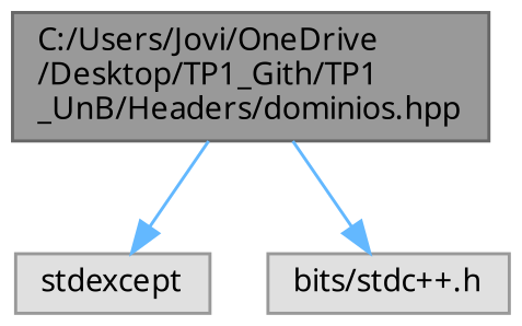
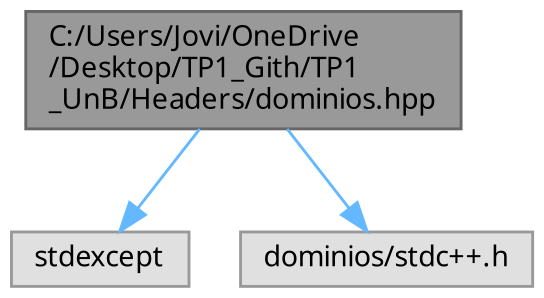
  digraph {
    fontname="Noto Sans"
    node [color=grey60 fillcolor="#E0E0E0" fontname="Noto Sans" fontsize=10 shape=box style=filled]
    edge [color=steelblue1 fontname="Noto Sans" fontsize=10 labelfontname=Helvetica labelfontsize=10 style=solid]
    n1 [color=gray40 fillcolor=grey60 fontcolor=black height=0.2 label="C:/Users/Jovi/OneDrive\l/Desktop/TP1_Gith/TP1\l_UnB/Headers/dominios.hpp" width=0.4]
    n2 [height=0.2 label=stdexcept width=0.4]
-   n3 [height=0.2 label="bits/stdc++.h" width=0.4]
+   n3 [height=0.2 label="dominios/stdc++.h" width=0.4]
    n1 -> n2
    n1 -> n3
  }
